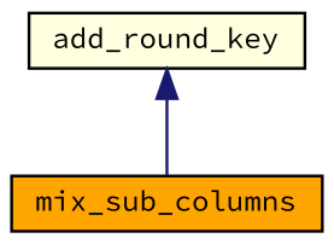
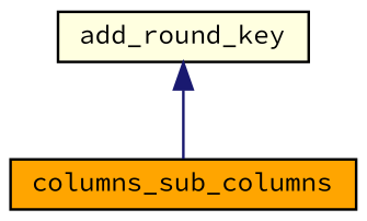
  digraph {
    rankdir=TB
    fontname="Source Code Pro"
    node [color=black fontname="Source Code Pro" fontsize=10 shape=record style=filled]
    n1 [fillcolor=lightyellow fontcolor=black height=0.2 label=add_round_key width=0.4]
-   n2 [fillcolor=orange height=0.2 label=mix_sub_columns width=0.4]
+   n2 [fillcolor=orange height=0.2 label=columns_sub_columns width=0.4]
    n1 -> n2 [color=midnightblue dir=back fontname="Source Code Pro" fontsize=10 labelfontname=Helvetica labelfontsize=10 style=solid]
  }
